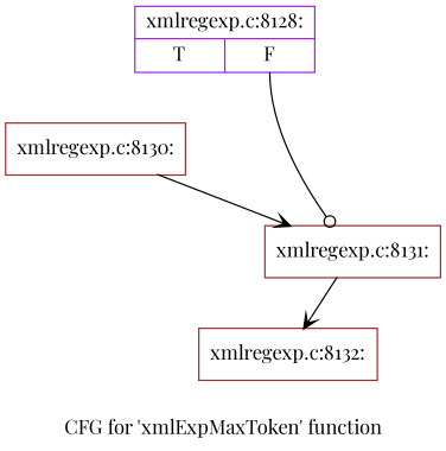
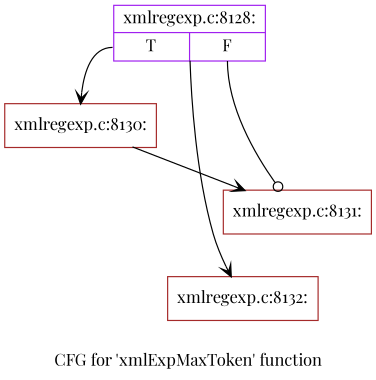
  digraph {
    fontname="Playfair Display"
    label="CFG for 'xmlExpMaxToken' function"
    node [color=brown fontname="Playfair Display" shape=record]
    edge [arrowhead=vee fontname="Playfair Display"]
    n1 [color=purple label="{xmlregexp.c:8128:|{<s0>T|<s1>F}}"]
    n2 [label="{xmlregexp.c:8130:}"]
    n3 [label="{xmlregexp.c:8131:}"]
    n4 [label="{xmlregexp.c:8132:}"]
+   n1 -> n2 [tailport=s0]
    n1 -> n3 [arrowhead=odot tailport=s1]
    n2 -> n3
-   n3 -> n4
+   n1 -> n4
  }
